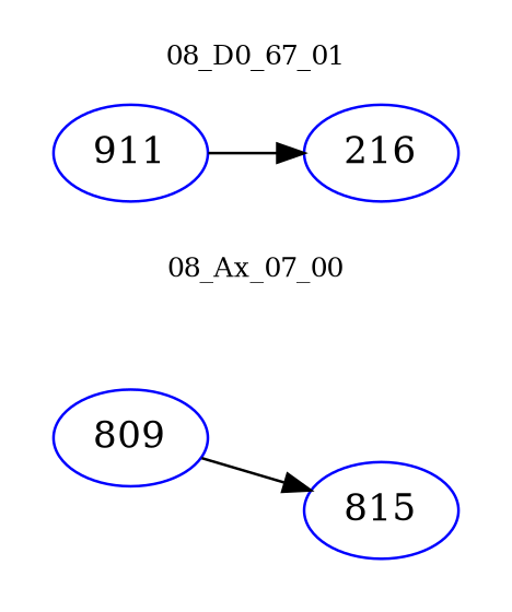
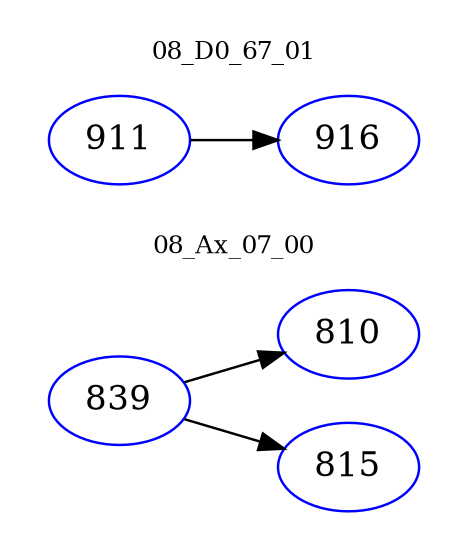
  digraph {
    rankdir=LR
    node [color=blue]
    edge [color=black]
-   n1 [label=809]
+   n1 [label=839]
    n2 [label=815]
+   n3 [label=810]
    n4 [label=911]
-   n5 [label=216]
+   n5 [label=916]
    subgraph cluster_1 {
      color=white
      fontsize=10
      label="08_Ax_07_00"
      n1
      n2
+     n3
    }
    subgraph cluster_2 {
      color=white
      fontsize=10
      label="08_D0_67_01"
      n4
      n5
    }
    n1 -> n2
+   n1 -> n3
    n4 -> n5
  }
